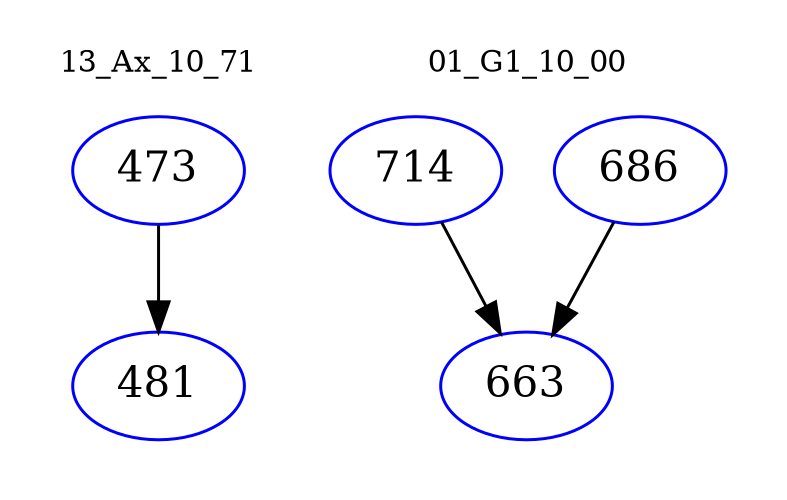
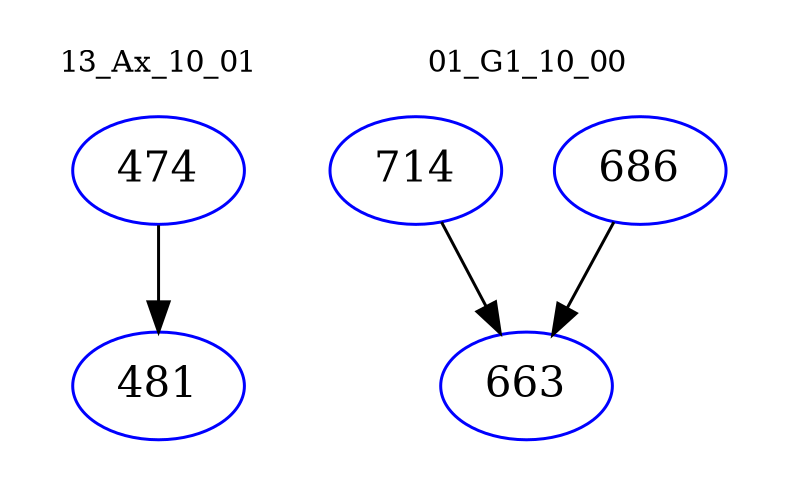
  digraph {
    node [color=blue]
    edge [color=black]
-   n1 [label=473]
+   n1 [label=474]
    n2 [label=481]
    n3 [label=686]
    n4 [label=663]
    n5 [label=714]
    subgraph cluster_1 {
      color=white
      fontsize=10
-     label="13_Ax_10_71"
+     label="13_Ax_10_01"
      n1
      n2
    }
    subgraph cluster_2 {
      color=white
      fontsize=10
      label="01_G1_10_00"
      n3
      n4
      n5
    }
    n1 -> n2
    n3 -> n4
    n5 -> n4
  }
